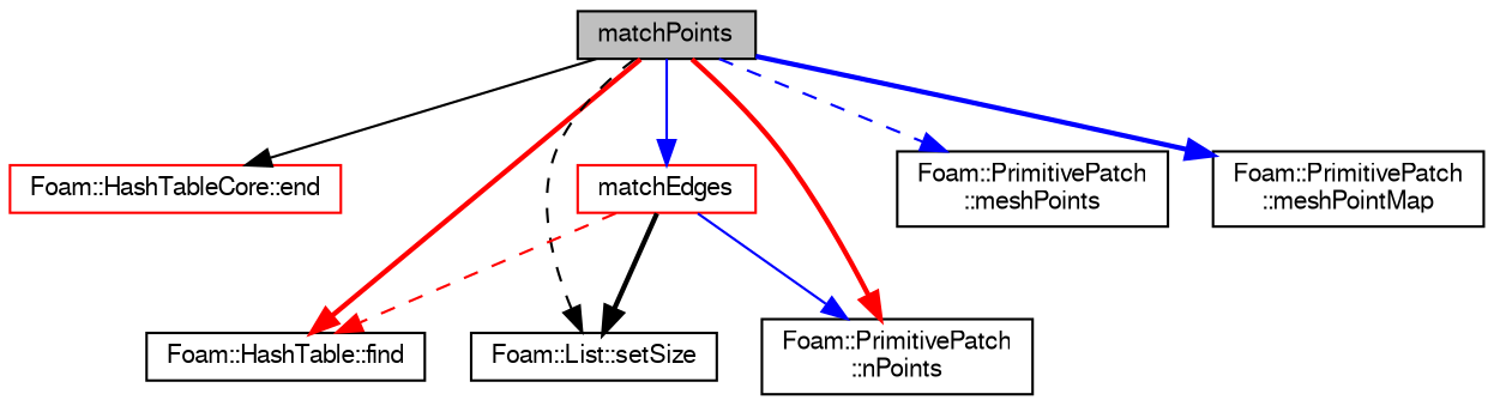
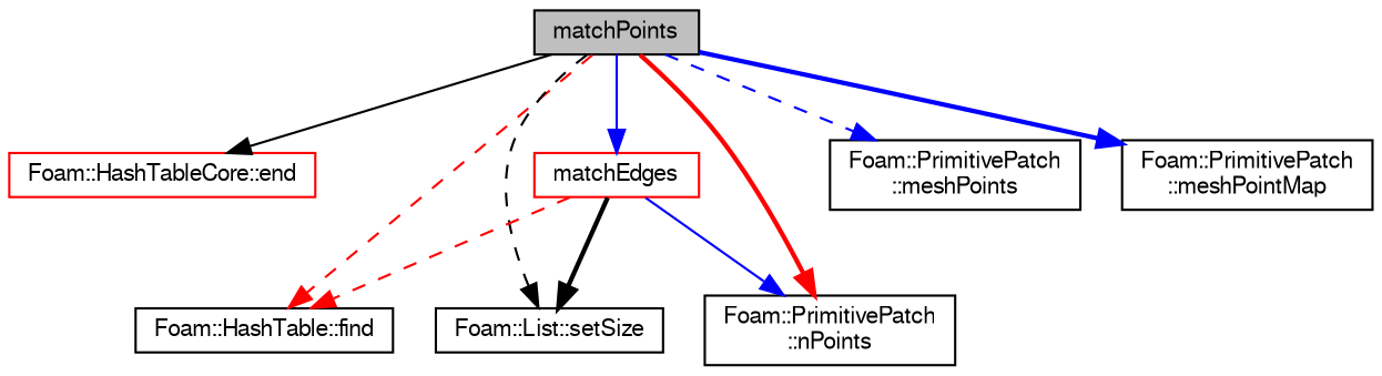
  digraph {
    rankdir=TB
    node [color=black fontname=FreeSans fontsize=10 shape=record]
    edge [color=blue fontname=FreeSans fontsize=10 labelfontname=FreeSans labelfontsize=10 style=bold]
    n1 [fillcolor=grey75 fontcolor=black height=0.2 label=matchPoints style=filled width=0.4]
    n2 [color=red height=0.2 label="Foam::HashTableCore::end" width=0.4]
    n3 [height=0.2 label="Foam::HashTable::find" width=0.4]
    n4 [color=red height=0.2 label=matchEdges width=0.4]
    n5 [height=0.2 label="Foam::List::setSize" width=0.4]
    n6 [height=0.2 label="Foam::PrimitivePatch\l::meshPoints" width=0.4]
    n7 [height=0.2 label="Foam::PrimitivePatch\l::meshPointMap" width=0.4]
    n8 [height=0.2 label="Foam::PrimitivePatch\l::nPoints" width=0.4]
    n1 -> n2 [color=black style=solid]
-   n1 -> n3 [color=red]
+   n1 -> n3 [color=red style=dashed]
    n1 -> n4 [style=solid]
    n1 -> n5 [color=black style=dashed]
    n1 -> n6 [style=dashed]
    n1 -> n7
    n1 -> n8 [color=red]
    n4 -> n3 [color=red style=dashed]
    n4 -> n5 [color=black]
    n4 -> n8 [style=solid]
  }
